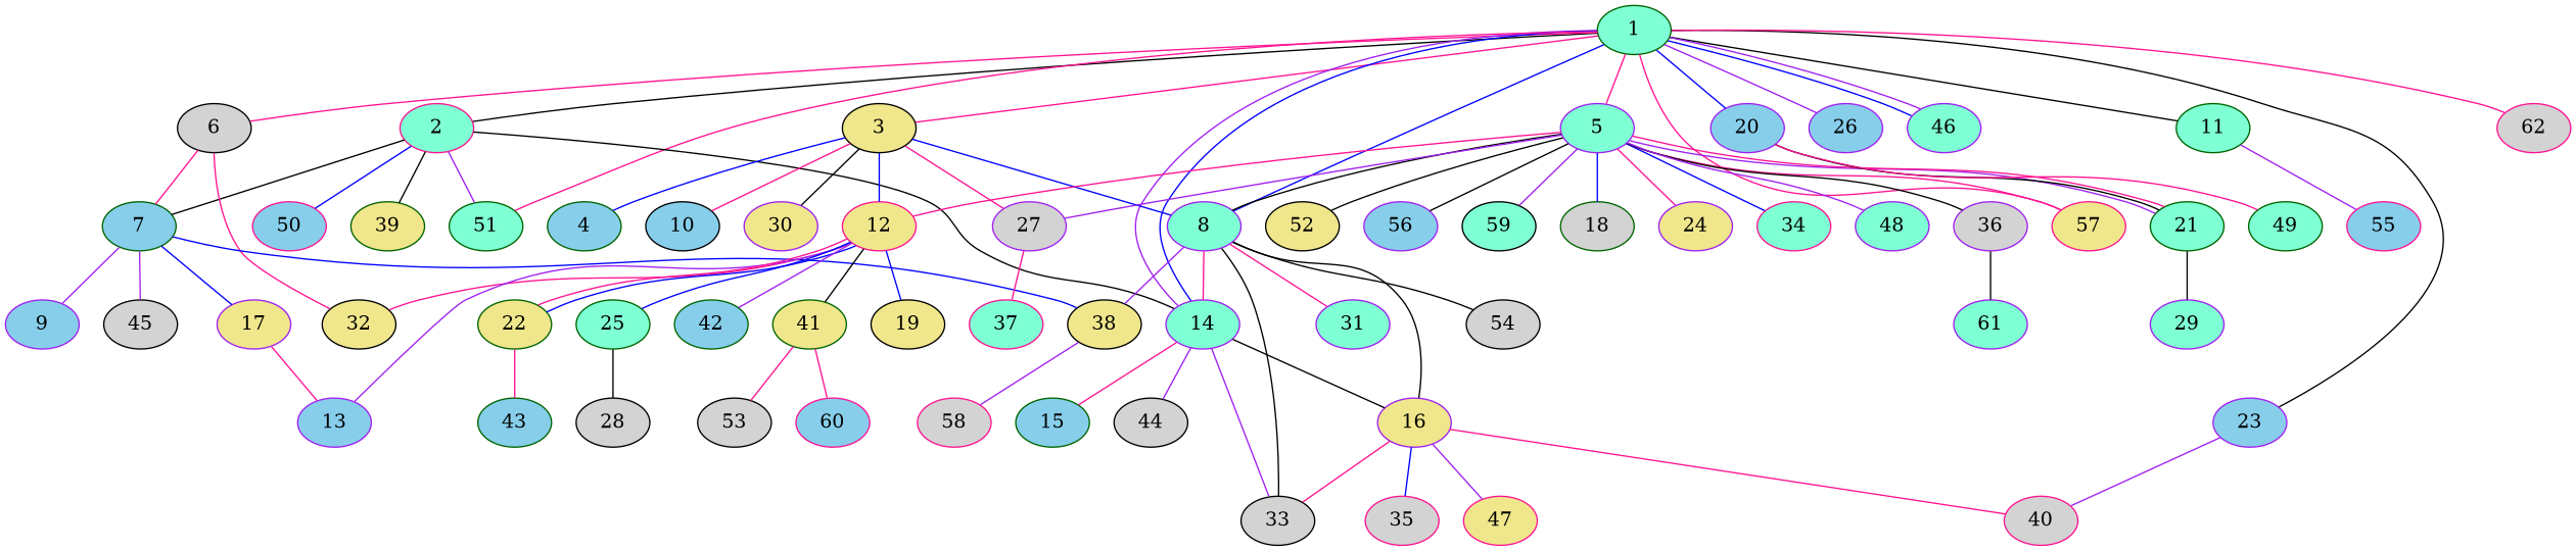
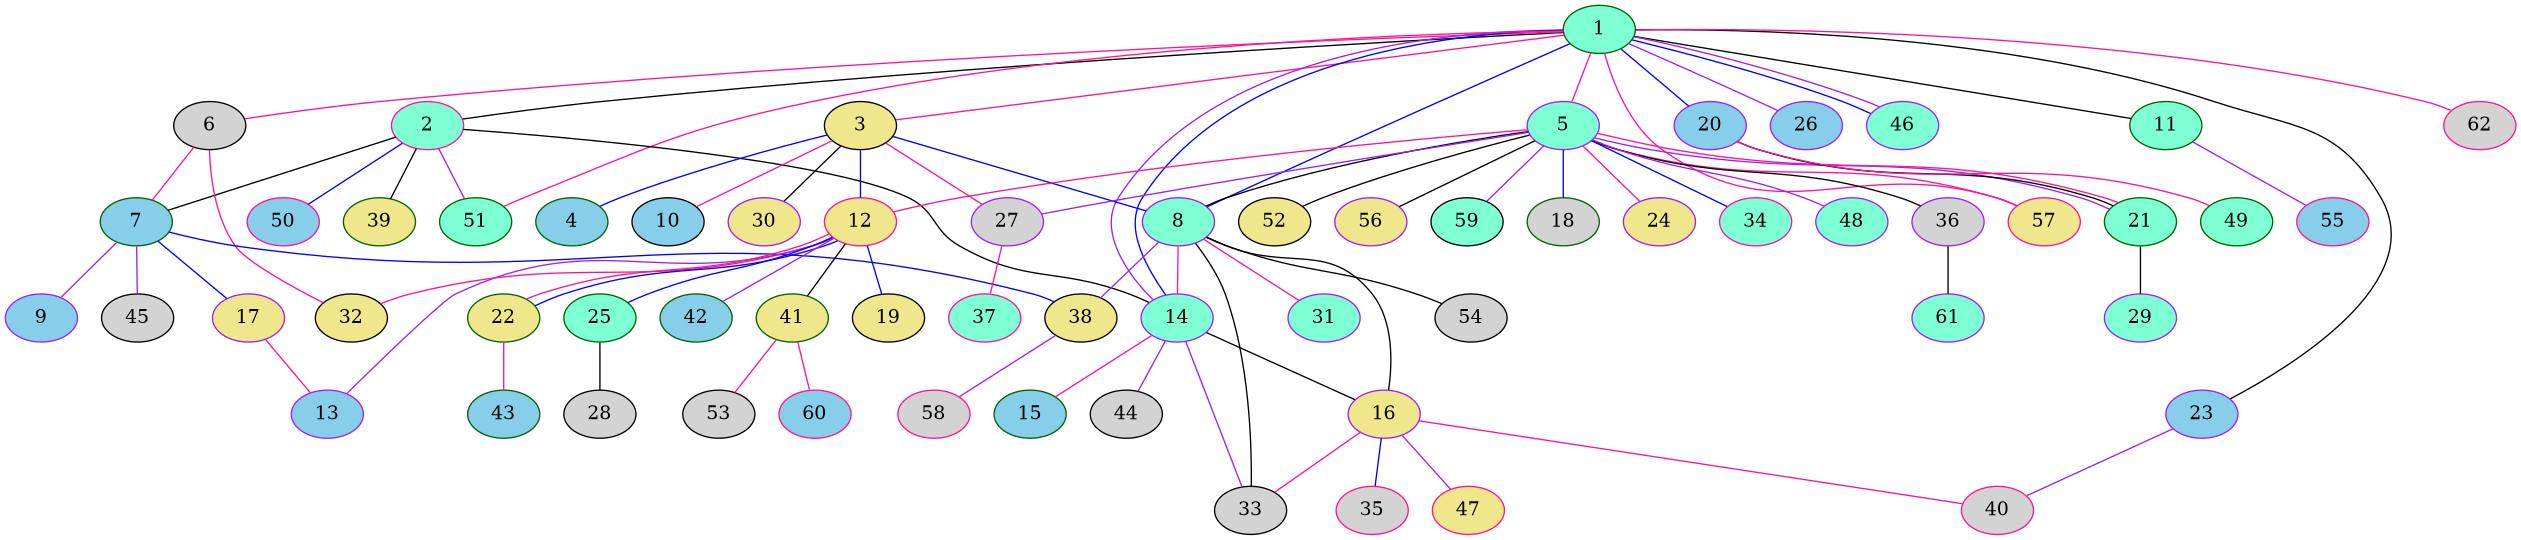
  graph {
    node [color=purple fillcolor=aquamarine style=filled]
    edge [color=deeppink]
    1 [color=darkgreen]
    2 [color=deeppink]
    3 [color=black fillcolor=khaki]
    5
    6 [color=black fillcolor=lightgrey]
    8
    11 [color=darkgreen]
    14
    20 [fillcolor=skyblue]
    23 [fillcolor=skyblue]
    26 [fillcolor=skyblue]
    46
    51 [color=darkgreen]
    57 [color=deeppink fillcolor=khaki]
    62 [color=deeppink fillcolor=lightgrey]
    7 [color=darkgreen fillcolor=skyblue]
    39 [color=darkgreen fillcolor=khaki]
    50 [color=deeppink fillcolor=skyblue]
    4 [color=darkgreen fillcolor=skyblue]
    10 [color=black fillcolor=skyblue]
    12 [color=deeppink fillcolor=khaki]
    27 [fillcolor=lightgrey]
    30 [fillcolor=khaki]
    18 [color=darkgreen fillcolor=lightgrey]
    21 [color=darkgreen]
    24 [fillcolor=khaki]
    34 [color=deeppink]
    36 [fillcolor=lightgrey]
    48
    52 [color=black fillcolor=khaki]
-   56 [fillcolor=skyblue]
+   56 [fillcolor=khaki]
    59 [color=black]
    32 [color=black fillcolor=khaki]
    38 [color=black fillcolor=khaki]
    16 [fillcolor=khaki]
    31
    33 [color=black fillcolor=lightgrey]
    54 [color=black fillcolor=lightgrey]
    55 [color=deeppink fillcolor=skyblue]
    15 [color=darkgreen fillcolor=skyblue]
    44 [color=black fillcolor=lightgrey]
    49 [color=darkgreen]
    40 [color=deeppink fillcolor=lightgrey]
    9 [fillcolor=skyblue]
    17 [fillcolor=khaki]
    45 [color=black fillcolor=lightgrey]
    13 [fillcolor=skyblue]
    19 [color=black fillcolor=khaki]
    22 [color=darkgreen fillcolor=khaki]
    25 [color=darkgreen]
    41 [color=darkgreen fillcolor=khaki]
    42 [color=darkgreen fillcolor=skyblue]
    37 [color=deeppink]
    29
    61
    58 [color=deeppink fillcolor=lightgrey]
    35 [color=deeppink fillcolor=lightgrey]
    47 [color=deeppink fillcolor=khaki]
    43 [color=darkgreen fillcolor=skyblue]
    28 [color=black fillcolor=lightgrey]
    53 [color=black fillcolor=lightgrey]
    60 [color=deeppink fillcolor=skyblue]
    1 -- 2 [color=black]
    1 -- 3
    1 -- 5
    1 -- 6
    1 -- 8 [color=blue]
    1 -- 11 [color=black]
    1 -- 14 [color=purple]
    1 -- 14 [color=blue]
    1 -- 20 [color=blue]
    1 -- 23 [color=black]
    1 -- 26 [color=purple]
    1 -- 46 [color=blue]
    1 -- 46 [color=purple]
    1 -- 51
    1 -- 57
    1 -- 62
    2 -- 14 [color=black]
    2 -- 51 [color=purple]
    2 -- 7 [color=black]
    2 -- 39 [color=black]
    2 -- 50 [color=blue]
    3 -- 8 [color=blue]
    3 -- 4 [color=blue]
    3 -- 10
    3 -- 12 [color=blue]
    3 -- 27
    3 -- 30 [color=black]
    5 -- 8 [color=black]
    5 -- 57
    5 -- 12
    5 -- 27 [color=purple]
    5 -- 18 [color=blue]
    5 -- 21 [color=purple]
    5 -- 21
    5 -- 24
    5 -- 34 [color=blue]
    5 -- 36 [color=black]
    5 -- 48 [color=purple]
    5 -- 52 [color=black]
    5 -- 56 [color=black]
    5 -- 59 [color=purple]
    6 -- 7
    6 -- 32
    8 -- 14
    8 -- 38 [color=purple]
    8 -- 16 [color=black]
    8 -- 31
    8 -- 33 [color=black]
    8 -- 54 [color=black]
    11 -- 55 [color=purple]
    14 -- 16 [color=black]
    14 -- 33 [color=purple]
    14 -- 15
    14 -- 44 [color=purple]
    20 -- 21 [color=black]
    20 -- 49
    23 -- 40 [color=purple]
    7 -- 38 [color=blue]
    7 -- 9 [color=purple]
    7 -- 17 [color=blue]
    7 -- 45 [color=purple]
    12 -- 32
    12 -- 13 [color=purple]
    12 -- 19 [color=blue]
    12 -- 22
    12 -- 22 [color=blue]
    12 -- 25 [color=blue]
    12 -- 41 [color=black]
    12 -- 42 [color=purple]
    27 -- 37
    21 -- 29 [color=black]
    36 -- 61 [color=black]
    38 -- 58 [color=purple]
    16 -- 33
    16 -- 40
    16 -- 35 [color=blue]
    16 -- 47 [color=purple]
    17 -- 13
    22 -- 43
    25 -- 28 [color=black]
    41 -- 53
    41 -- 60
  }
